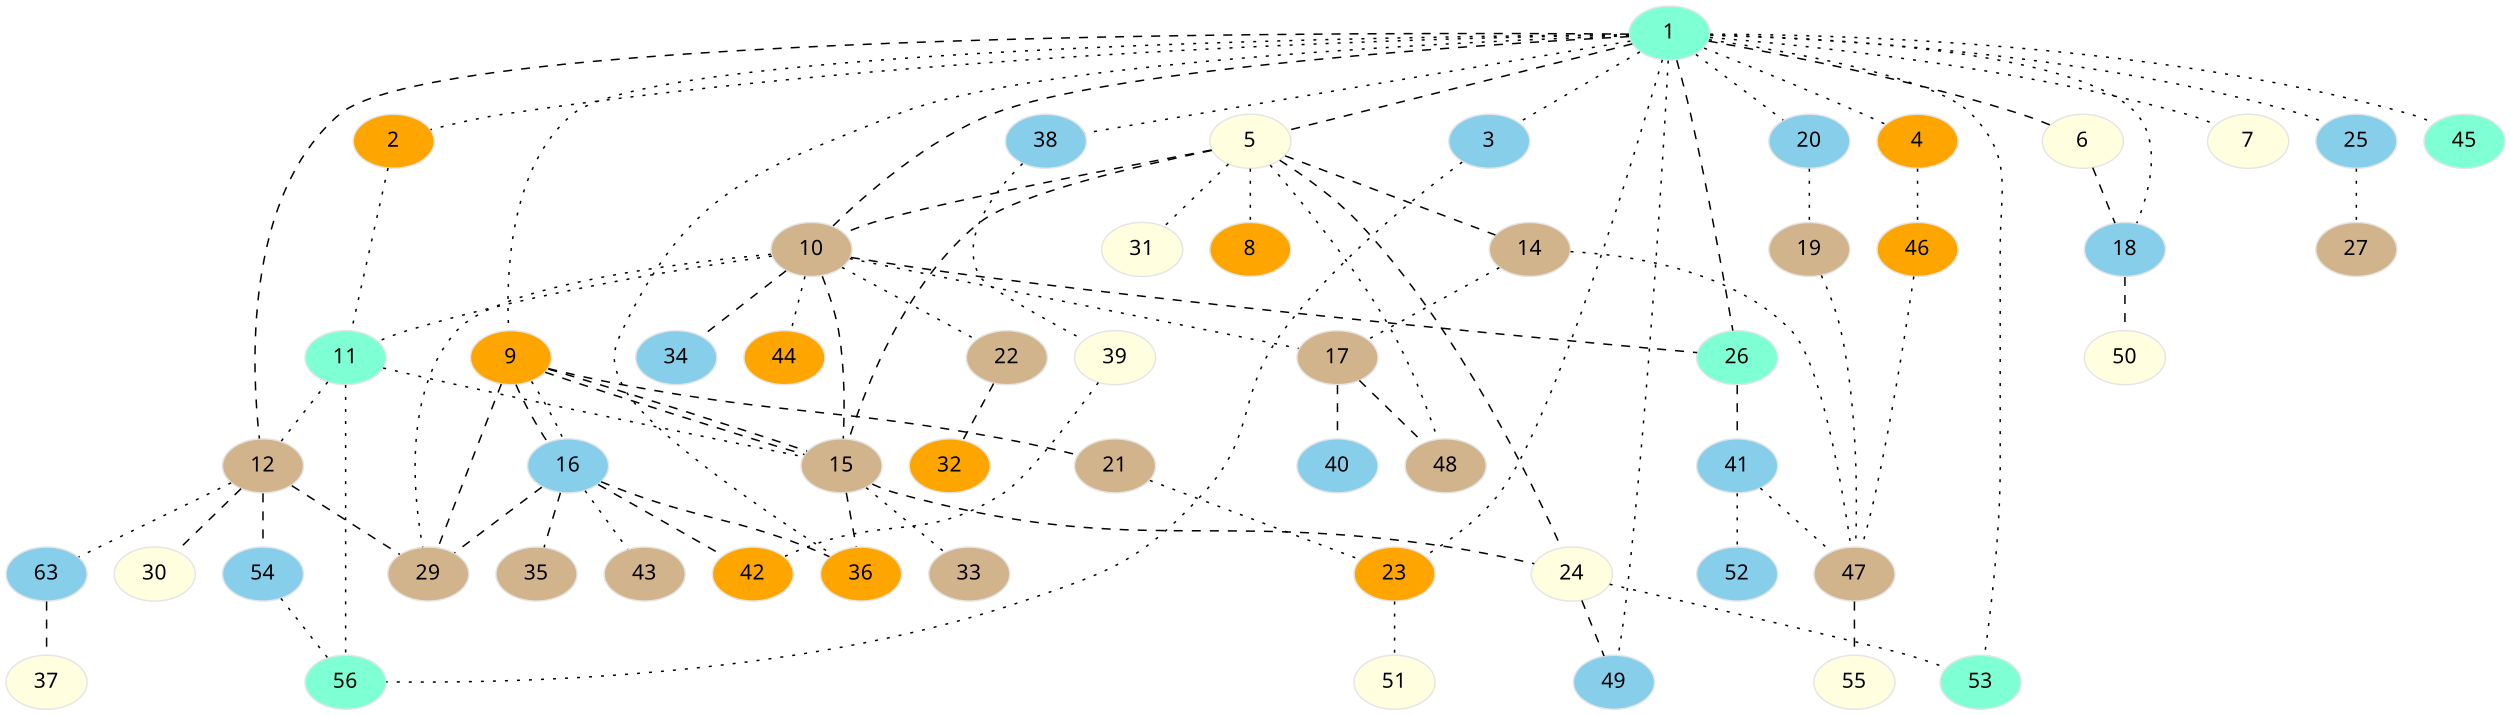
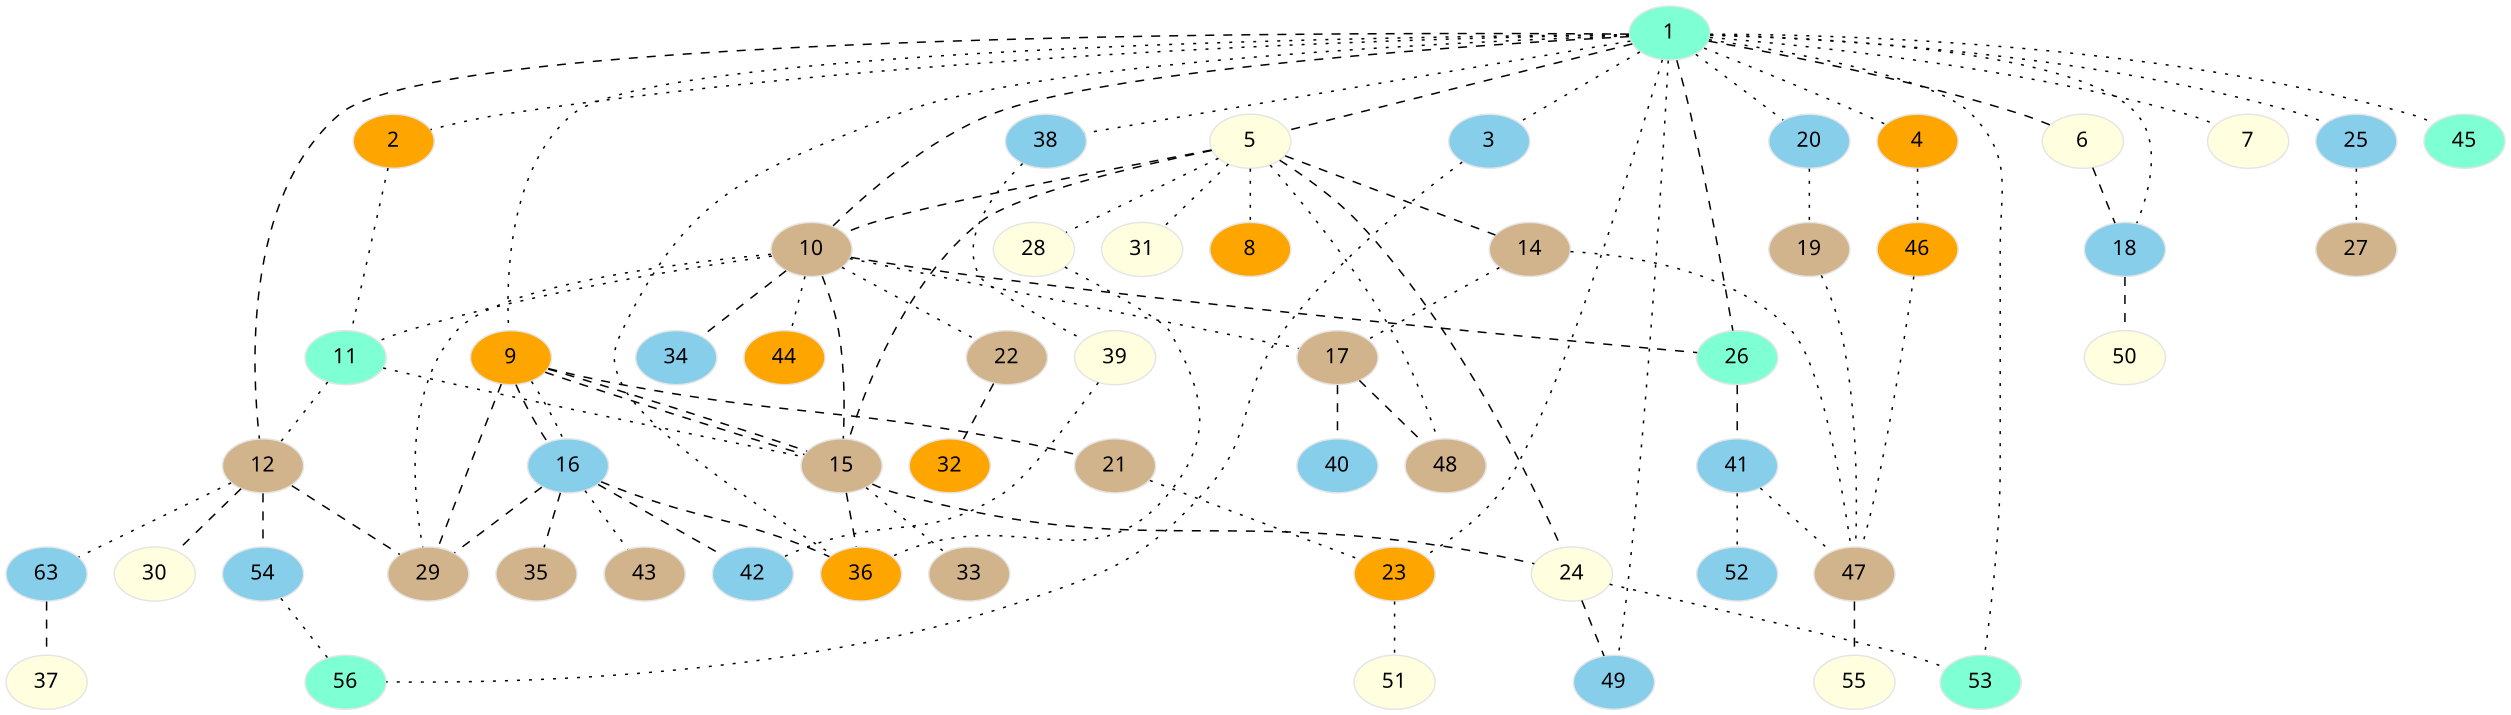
  graph {
    fontname="Noto Sans"
    node [color=gray90 fillcolor=tan fontname="Noto Sans" style=filled]
    edge [fontname="Noto Sans" style=dotted]
    1 [fillcolor=aquamarine]
    2 [fillcolor=orange]
    3 [fillcolor=skyblue]
    4 [fillcolor=orange]
    5 [fillcolor=lightyellow]
    6 [fillcolor=lightyellow]
    7 [fillcolor=lightyellow]
    9 [fillcolor=orange]
    10
    12
    18 [fillcolor=skyblue]
    20 [fillcolor=skyblue]
    23 [fillcolor=orange]
    25 [fillcolor=skyblue]
    26 [fillcolor=aquamarine]
    36 [fillcolor=orange]
    38 [fillcolor=skyblue]
    45 [fillcolor=aquamarine]
    49 [fillcolor=skyblue]
    53 [fillcolor=aquamarine]
    11 [fillcolor=aquamarine]
    56 [fillcolor=aquamarine]
    46 [fillcolor=orange]
    8 [fillcolor=orange]
    14
    15
    24 [fillcolor=lightyellow]
+   28 [fillcolor=lightyellow]
    31 [fillcolor=lightyellow]
    48
    16 [fillcolor=skyblue]
    21
    29
    17
    22
    34 [fillcolor=skyblue]
    44 [fillcolor=orange]
    n38 [fillcolor=skyblue label=63]
    30 [fillcolor=lightyellow]
    54 [fillcolor=skyblue]
    50 [fillcolor=lightyellow]
    19
    47
    51 [fillcolor=lightyellow]
    27
    41 [fillcolor=skyblue]
    39 [fillcolor=lightyellow]
    33
    40 [fillcolor=skyblue]
    35
    43
-   42 [fillcolor=orange]
+   42 [fillcolor=skyblue]
    32 [fillcolor=orange]
    37 [fillcolor=lightyellow]
    55 [fillcolor=lightyellow]
    52 [fillcolor=skyblue]
    1 -- 2
    1 -- 3
    1 -- 4
    1 -- 5 [style=dashed]
    1 -- 6 [style=dashed]
    1 -- 7
    1 -- 9
    1 -- 10 [style=dashed]
    1 -- 12 [style=dashed]
    1 -- 18
    1 -- 20
    1 -- 23
    1 -- 25
    1 -- 26 [style=dashed]
    1 -- 36
    1 -- 38
    1 -- 45
    1 -- 49
    1 -- 53
    2 -- 11
    3 -- 56
    4 -- 46
    5 -- 10 [style=dashed]
    5 -- 8
    5 -- 14 [style=dashed]
    5 -- 15 [style=dashed]
    5 -- 24 [style=dashed]
+   5 -- 28
    5 -- 31
    5 -- 48
    6 -- 18 [style=dashed]
    9 -- 15 [style=dashed]
    9 -- 15 [style=dashed]
    9 -- 16 [style=dashed]
    9 -- 16
    9 -- 21 [style=dashed]
    9 -- 29 [style=dashed]
    10 -- 26 [style=dashed]
    10 -- 11
    10 -- 15 [style=dashed]
    10 -- 29
    10 -- 17
    10 -- 22
    10 -- 34 [style=dashed]
    10 -- 44
    12 -- 29 [style=dashed]
    12 -- n38
    12 -- 30 [style=dashed]
    12 -- 54 [style=dashed]
    18 -- 50 [style=dashed]
    20 -- 19
    23 -- 51
    25 -- 27
    26 -- 41 [style=dashed]
    38 -- 39
    11 -- 12
-   11 -- 56
    11 -- 15
    46 -- 47
    14 -- 17
    14 -- 47
    15 -- 36 [style=dashed]
    15 -- 24 [style=dashed]
    15 -- 33
    24 -- 49 [style=dashed]
    24 -- 53
+   28 -- 36
    16 -- 36 [style=dashed]
    16 -- 29 [style=dashed]
    16 -- 35 [style=dashed]
    16 -- 43
    16 -- 42 [style=dashed]
    21 -- 23
    17 -- 48 [style=dashed]
    17 -- 40 [style=dashed]
    22 -- 32 [style=dashed]
    n38 -- 37 [style=dashed]
    54 -- 56
    19 -- 47
    47 -- 55 [style=dashed]
    41 -- 47
    41 -- 52
    39 -- 42
  }
